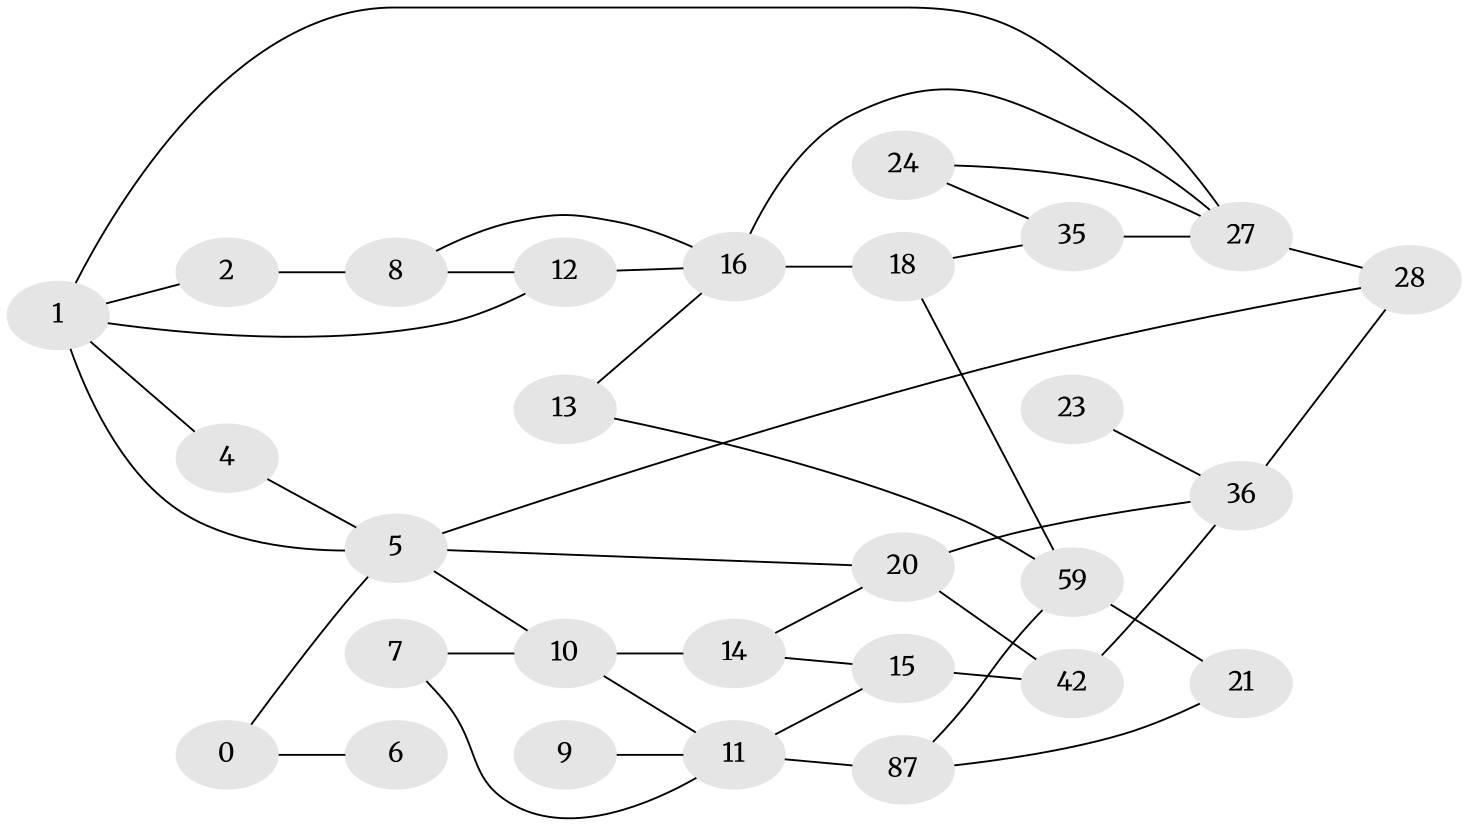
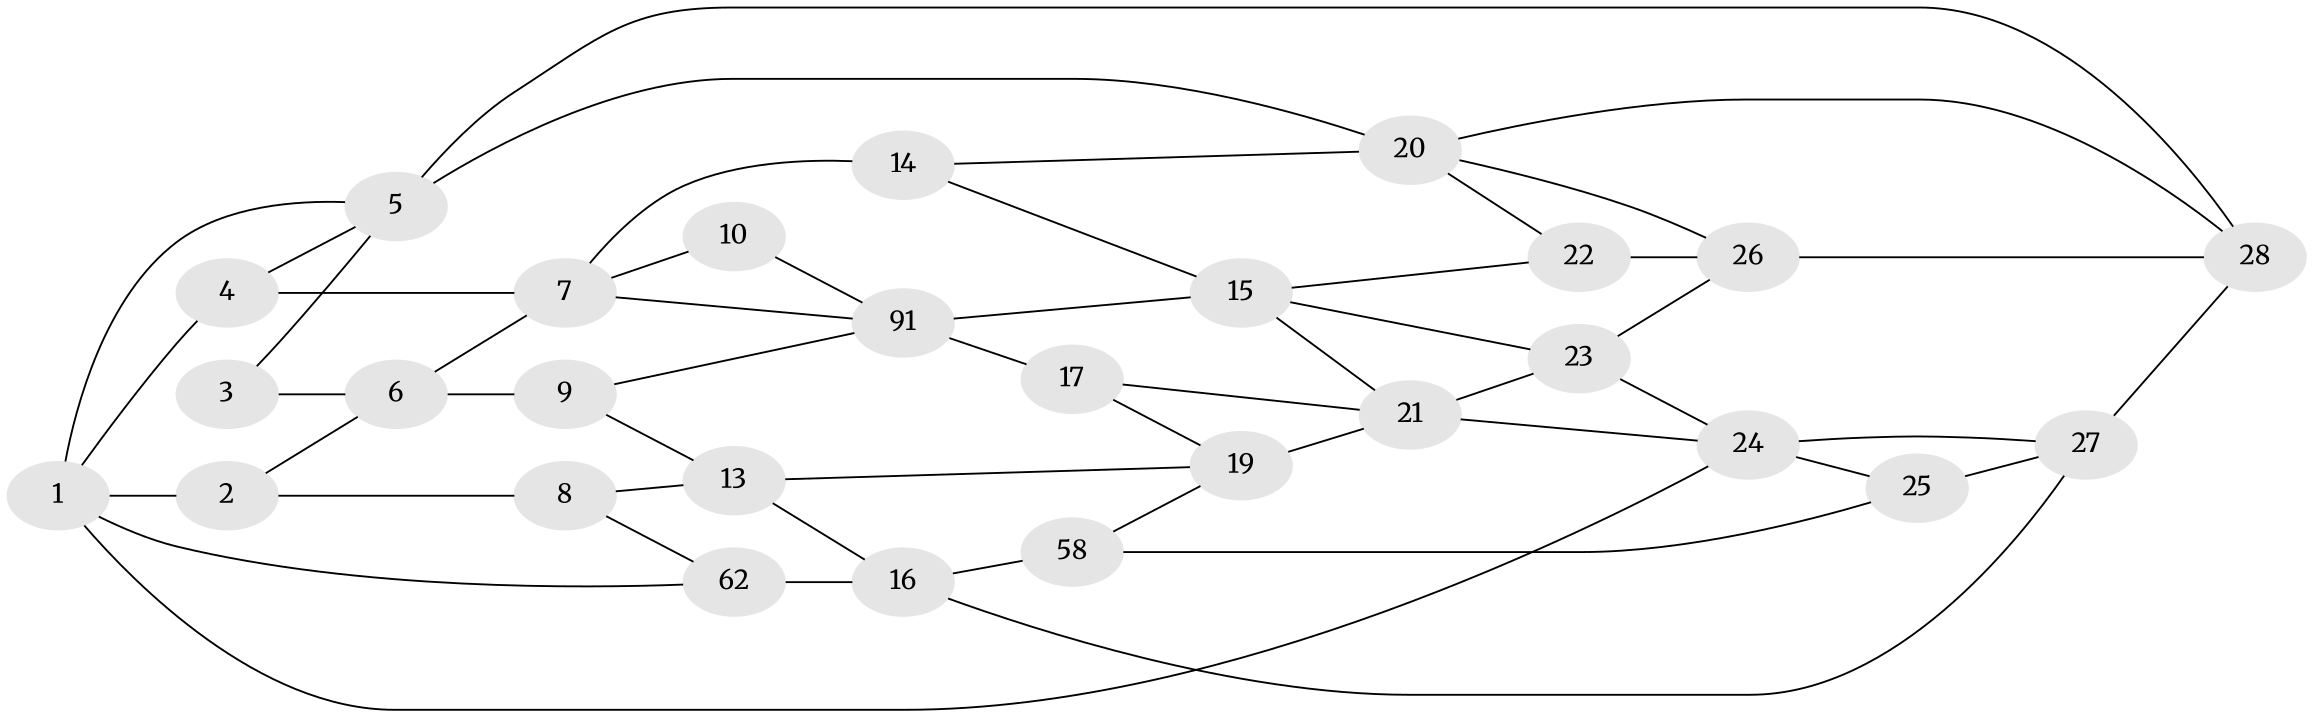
  graph {
    fontname=Merriweather
    rankdir=LR
    node [color=gray90 fontname=Merriweather style=filled]
    edge [fontname=Merriweather weight=1.0]
    1
    2
    4
    5
-   12
+   12 [label=62]
    27
    6
    8
    7
    10
    20
    28
    16
    9
    13
-   3 [label=0]
-   11
+   3
+   11 [label=91]
    14
-   22 [label=42]
-   26 [label=36]
+   22
+   26
    15
-   17 [label=87]
-   19 [label=59]
+   17
+   19
    21
    23
-   18
+   18 [label=58]
    24
-   25 [label=35]
+   25
    1 -- 2 [weight=2.0]
    1 -- 4
    1 -- 5
    1 -- 12
-   1 -- 27
+   1 -- 24
+   2 -- 6 [weight=2.0]
    2 -- 8
    4 -- 5
-   5 -- 10
+   4 -- 7
    5 -- 20
    5 -- 28
    12 -- 16 [weight=2.0]
    27 -- 28 [weight=2.0]
+   6 -- 7 [weight=2.0]
+   6 -- 9 [weight=2.0]
    8 -- 12 [weight=2.0]
-   8 -- 16
+   8 -- 13
    7 -- 10
    7 -- 11
    10 -- 11
-   10 -- 14 [weight=2.0]
+   7 -- 14 [weight=2.0]
+   20 -- 28
    20 -- 22
    20 -- 26
    16 -- 27
    16 -- 18
+   9 -- 13
    9 -- 11
    13 -- 16
    13 -- 19 [weight=2.0]
    3 -- 5
    3 -- 6 [weight=2.0]
    11 -- 15
    11 -- 17
    14 -- 20
    14 -- 15
    22 -- 26 [weight=2.0]
    26 -- 28
    15 -- 22
+   15 -- 21
+   15 -- 23
    17 -- 19
    17 -- 21
    19 -- 21
+   21 -- 23
+   21 -- 24
    23 -- 26
+   23 -- 24
    18 -- 19 [weight=2.0]
    18 -- 25
    24 -- 27
    24 -- 25
    25 -- 27 [weight=2.0]
  }
